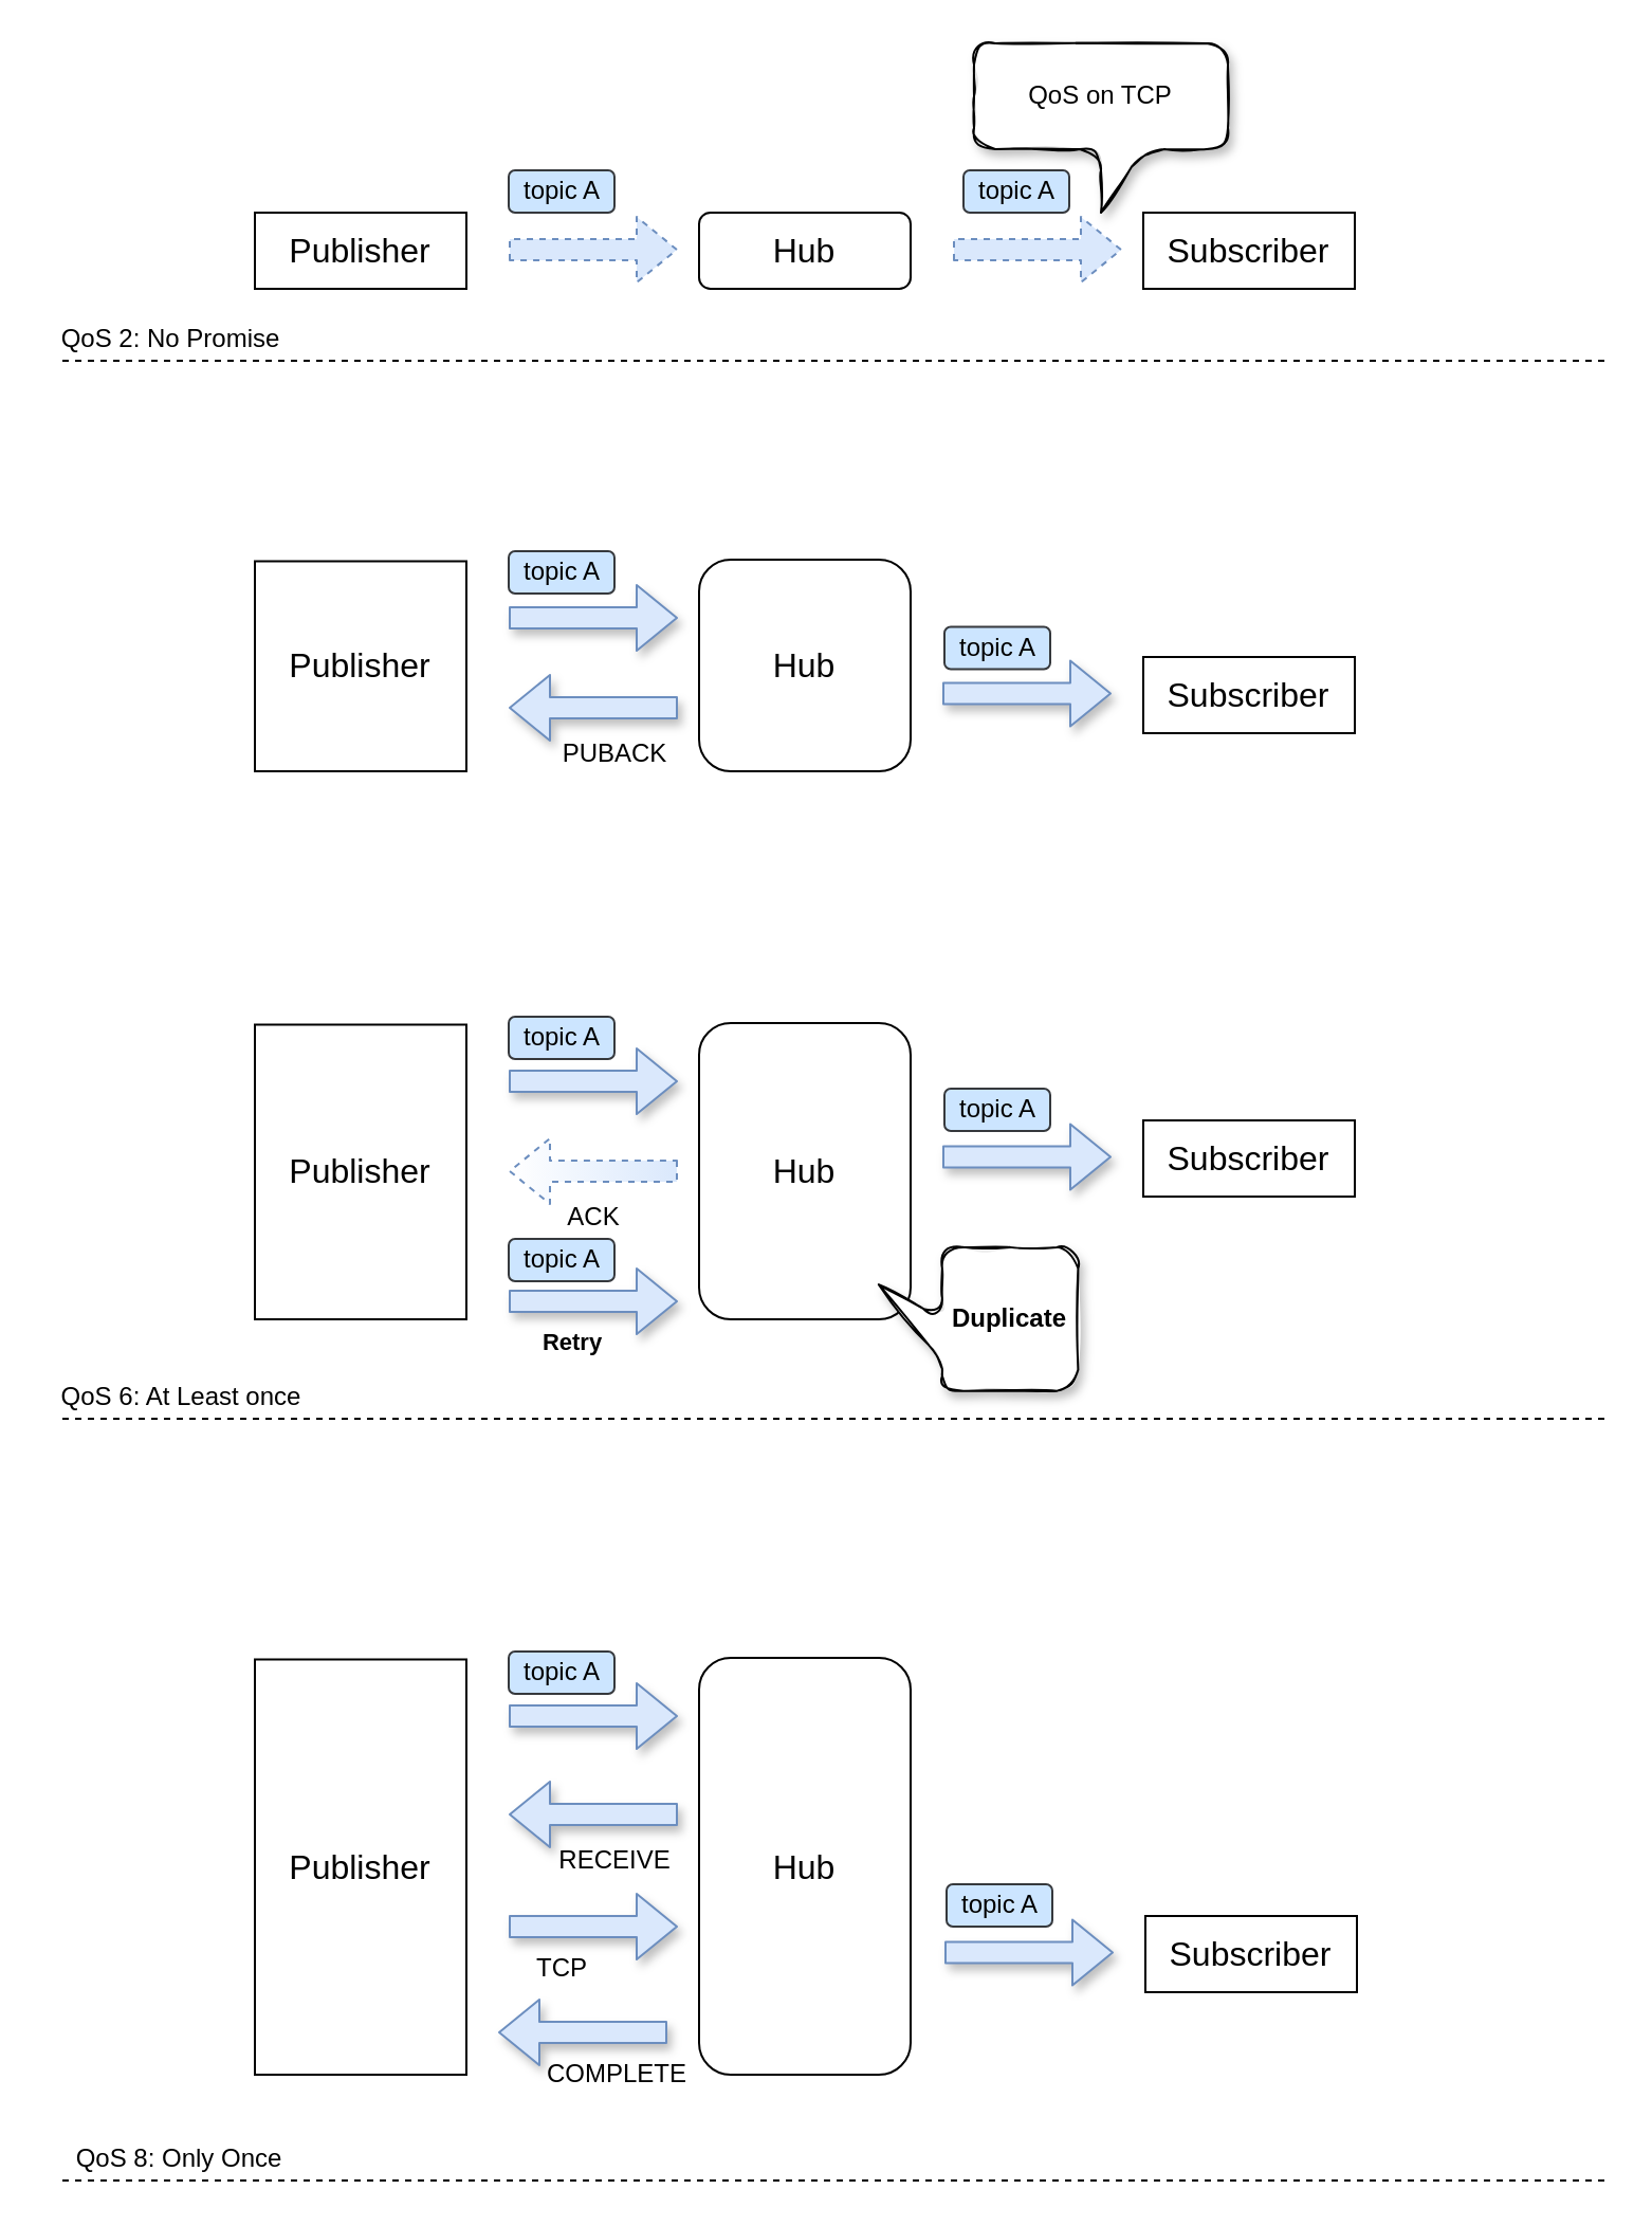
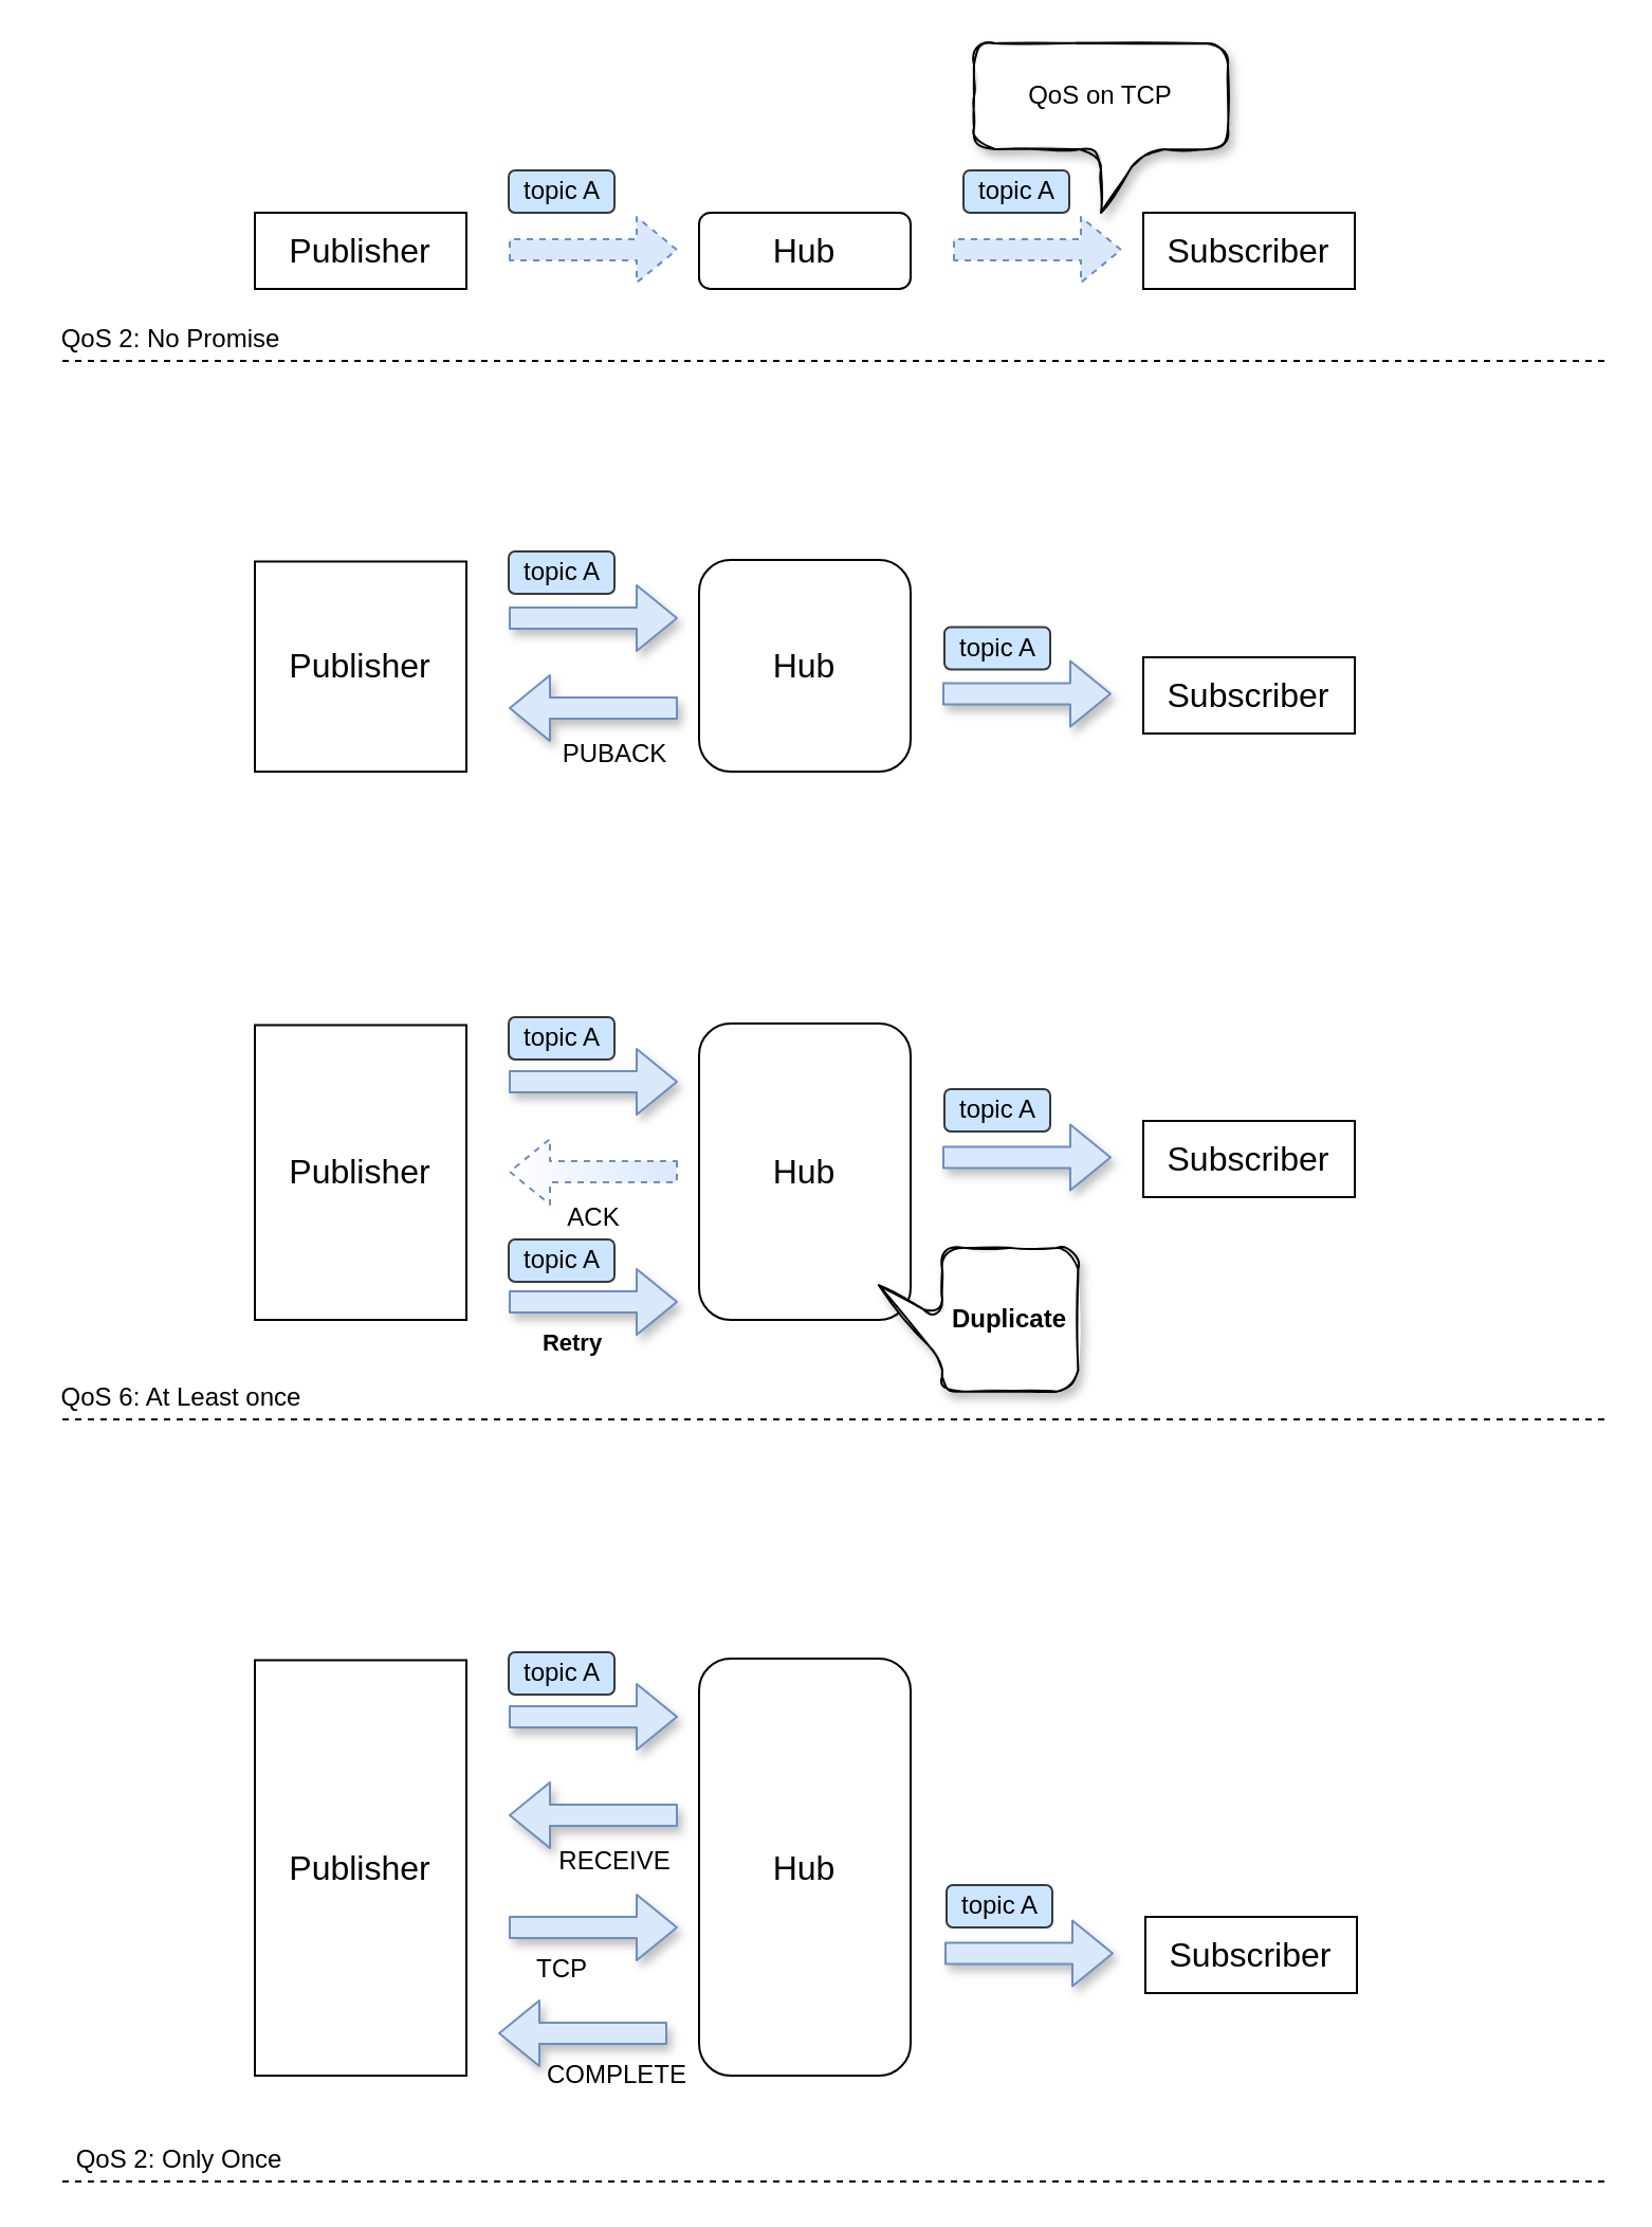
  <mxCell id="0" />
  <mxCell id="1" parent="0" />
  <mxCell id="2" value="Publisher" style="rounded=0;whiteSpace=wrap;html=1;sketch=0;fontSize=16;" vertex="1" parent="1"><mxGeometry x="120" y="100" width="100" height="36" as="geometry" /></mxCell>
  <mxCell id="3" value="Hub" style="rounded=1;whiteSpace=wrap;html=1;sketch=0;fontSize=16;" vertex="1" parent="1"><mxGeometry x="330" y="100" width="100" height="36" as="geometry" /></mxCell>
  <mxCell id="4" value="Subscriber" style="rounded=0;whiteSpace=wrap;html=1;sketch=0;fontSize=16;" vertex="1" parent="1"><mxGeometry x="540" y="100" width="100" height="36" as="geometry" /></mxCell>
  <mxCell id="5" value="" style="shape=flexArrow;endArrow=classic;html=1;fillColor=#dae8fc;strokeColor=#6c8ebf;dashed=1;" edge="1" parent="1"><mxGeometry width="50" height="50" relative="1" as="geometry"><mxPoint x="240" y="117.5" as="sourcePoint" /><mxPoint x="320" y="117.5" as="targetPoint" /></mxGeometry></mxCell>
  <mxCell id="6" value="topic A" style="text;html=1;align=center;verticalAlign=middle;resizable=0;points=[];autosize=1;fillColor=#cce5ff;strokeColor=#36393d;rounded=1;" vertex="1" parent="1"><mxGeometry x="240" y="80" width="50" height="20" as="geometry" /></mxCell>
  <mxCell id="7" value="" style="shape=flexArrow;endArrow=classic;html=1;fillColor=#dae8fc;strokeColor=#6c8ebf;dashed=1;" edge="1" parent="1"><mxGeometry width="50" height="50" relative="1" as="geometry"><mxPoint x="450" y="117.5" as="sourcePoint" /><mxPoint x="530" y="117.5" as="targetPoint" /></mxGeometry></mxCell>
  <mxCell id="8" value="topic A" style="text;html=1;align=center;verticalAlign=middle;resizable=0;points=[];autosize=1;rounded=1;fillColor=#cce5ff;strokeColor=#36393d;" vertex="1" parent="1"><mxGeometry x="455" y="80" width="50" height="20" as="geometry" /></mxCell>
  <mxCell id="9" value="" style="endArrow=none;dashed=1;html=1;" edge="1" parent="1"><mxGeometry width="50" height="50" relative="1" as="geometry"><mxPoint x="29" y="170" as="sourcePoint" /><mxPoint x="759" y="170" as="targetPoint" /></mxGeometry></mxCell>
  <mxCell id="10" value="QoS 2: No Promise" style="text;html=1;align=center;verticalAlign=middle;resizable=0;points=[];autosize=1;" vertex="1" parent="1"><mxGeometry x="20" y="150" width="120" height="20" as="geometry" /></mxCell>
  <mxCell id="11" value="" style="endArrow=none;dashed=1;html=1;" edge="1" parent="1"><mxGeometry width="50" height="50" relative="1" as="geometry"><mxPoint x="29" y="670" as="sourcePoint" /><mxPoint x="759" y="670" as="targetPoint" /></mxGeometry></mxCell>
  <mxCell id="12" value="QoS 6: At Least once" style="text;html=1;align=center;verticalAlign=middle;resizable=0;points=[];autosize=1;" vertex="1" parent="1"><mxGeometry x="20" y="650" width="130" height="20" as="geometry" /></mxCell>
  <mxCell id="13" value="" style="endArrow=none;dashed=1;html=1;" edge="1" parent="1"><mxGeometry width="50" height="50" relative="1" as="geometry"><mxPoint x="29" y="1030" as="sourcePoint" /><mxPoint x="759" y="1030" as="targetPoint" /></mxGeometry></mxCell>
- <mxCell id="14" value="QoS 8: Only Once" style="text;html=1;align=center;verticalAlign=middle;resizable=0;points=[];autosize=1;" vertex="1" parent="1"><mxGeometry x="29" y="1010" width="110" height="20" as="geometry" /></mxCell>
+ <mxCell id="14" value="QoS 2: Only Once" style="text;html=1;align=center;verticalAlign=middle;resizable=0;points=[];autosize=1;" vertex="1" parent="1"><mxGeometry x="29" y="1010" width="110" height="20" as="geometry" /></mxCell>
  <mxCell id="15" value="Publisher" style="rounded=0;whiteSpace=wrap;html=1;sketch=0;fontSize=16;" vertex="1" parent="1"><mxGeometry x="120" y="264.75" width="100" height="99.25" as="geometry" /></mxCell>
  <mxCell id="16" value="Hub" style="rounded=1;whiteSpace=wrap;html=1;sketch=0;fontSize=16;" vertex="1" parent="1"><mxGeometry x="330" y="264" width="100" height="100" as="geometry" /></mxCell>
  <mxCell id="17" value="Subscriber" style="rounded=0;whiteSpace=wrap;html=1;sketch=0;fontSize=16;" vertex="1" parent="1"><mxGeometry x="540" y="310" width="100" height="36" as="geometry" /></mxCell>
  <mxCell id="18" value="" style="shape=flexArrow;endArrow=classic;html=1;fillColor=#dae8fc;strokeColor=#6c8ebf;fontStyle=1;shadow=1;" edge="1" parent="1"><mxGeometry width="50" height="50" relative="1" as="geometry"><mxPoint x="240" y="291.5" as="sourcePoint" /><mxPoint x="320" y="291.5" as="targetPoint" /></mxGeometry></mxCell>
  <mxCell id="19" value="topic A" style="text;html=1;align=center;verticalAlign=middle;resizable=0;points=[];autosize=1;shadow=0;fillColor=#cce5ff;strokeColor=#36393d;rounded=1;" vertex="1" parent="1"><mxGeometry x="240" y="260" width="50" height="20" as="geometry" /></mxCell>
  <mxCell id="20" value="" style="shape=flexArrow;endArrow=classic;html=1;fillColor=#dae8fc;strokeColor=#6c8ebf;shadow=1;" edge="1" parent="1"><mxGeometry width="50" height="50" relative="1" as="geometry"><mxPoint x="445" y="327.25" as="sourcePoint" /><mxPoint x="525" y="327.25" as="targetPoint" /></mxGeometry></mxCell>
  <mxCell id="21" value="topic A" style="text;html=1;align=center;verticalAlign=middle;resizable=0;points=[];autosize=1;rounded=1;fillColor=#cce5ff;strokeColor=#36393d;" vertex="1" parent="1"><mxGeometry x="446" y="295.75" width="50" height="20" as="geometry" /></mxCell>
  <mxCell id="22" value="" style="shape=flexArrow;endArrow=classic;html=1;fillColor=#dae8fc;strokeColor=#6c8ebf;fontStyle=1;shadow=1;" edge="1" parent="1"><mxGeometry width="50" height="50" relative="1" as="geometry"><mxPoint x="320" y="334" as="sourcePoint" /><mxPoint x="240" y="334" as="targetPoint" /></mxGeometry></mxCell>
  <mxCell id="23" value="PUBACK" style="text;html=1;align=center;verticalAlign=middle;resizable=0;points=[];autosize=1;" vertex="1" parent="1"><mxGeometry x="260" y="346" width="60" height="20" as="geometry" /></mxCell>
  <mxCell id="24" value="Publisher" style="rounded=0;whiteSpace=wrap;html=1;sketch=0;fontSize=16;" vertex="1" parent="1"><mxGeometry x="120" y="483.75" width="100" height="139.25" as="geometry" /></mxCell>
  <mxCell id="25" value="Hub" style="rounded=1;whiteSpace=wrap;html=1;sketch=0;fontSize=16;" vertex="1" parent="1"><mxGeometry x="330" y="483" width="100" height="140" as="geometry" /></mxCell>
  <mxCell id="26" value="Subscriber" style="rounded=0;whiteSpace=wrap;html=1;sketch=0;fontSize=16;" vertex="1" parent="1"><mxGeometry x="540" y="529" width="100" height="36" as="geometry" /></mxCell>
  <mxCell id="27" value="" style="shape=flexArrow;endArrow=classic;html=1;fillColor=#dae8fc;strokeColor=#6c8ebf;fontStyle=1;shadow=1;" edge="1" parent="1"><mxGeometry width="50" height="50" relative="1" as="geometry"><mxPoint x="240" y="510.5" as="sourcePoint" /><mxPoint x="320" y="510.5" as="targetPoint" /></mxGeometry></mxCell>
  <mxCell id="28" value="" style="shape=flexArrow;endArrow=classic;html=1;fillColor=#dae8fc;strokeColor=#6c8ebf;shadow=1;" edge="1" parent="1"><mxGeometry width="50" height="50" relative="1" as="geometry"><mxPoint x="445" y="546.25" as="sourcePoint" /><mxPoint x="525" y="546.25" as="targetPoint" /></mxGeometry></mxCell>
  <mxCell id="29" value="" style="shape=flexArrow;endArrow=classic;html=1;fillColor=#dae8fc;strokeColor=#6c8ebf;fontStyle=1;shadow=0;gradientColor=#ffffff;gradientDirection=west;dashed=1;" edge="1" parent="1"><mxGeometry width="50" height="50" relative="1" as="geometry"><mxPoint x="320" y="553" as="sourcePoint" /><mxPoint x="240" y="553" as="targetPoint" /></mxGeometry></mxCell>
  <mxCell id="30" value="ACK" style="text;html=1;align=center;verticalAlign=middle;resizable=0;points=[];autosize=1;" vertex="1" parent="1"><mxGeometry x="260" y="565" width="40" height="20" as="geometry" /></mxCell>
  <mxCell id="31" value="Retry" style="shape=flexArrow;endArrow=classic;html=1;fillColor=#dae8fc;strokeColor=#6c8ebf;fontStyle=1;shadow=1;" edge="1" parent="1"><mxGeometry x="-0.25" y="-18" width="50" height="50" relative="1" as="geometry"><mxPoint x="240" y="614.5" as="sourcePoint" /><mxPoint x="320" y="614.5" as="targetPoint" /><mxPoint y="1" as="offset" /></mxGeometry></mxCell>
  <mxCell id="32" value="topic A" style="text;html=1;align=center;verticalAlign=middle;resizable=0;points=[];autosize=1;shadow=0;fillColor=#cce5ff;strokeColor=#36393d;rounded=1;" vertex="1" parent="1"><mxGeometry x="240" y="480" width="50" height="20" as="geometry" /></mxCell>
  <mxCell id="33" value="topic A" style="text;html=1;align=center;verticalAlign=middle;resizable=0;points=[];autosize=1;shadow=0;fillColor=#cce5ff;strokeColor=#36393d;rounded=1;" vertex="1" parent="1"><mxGeometry x="446" y="514" width="50" height="20" as="geometry" /></mxCell>
  <mxCell id="34" value="topic A" style="text;html=1;align=center;verticalAlign=middle;resizable=0;points=[];autosize=1;shadow=0;fillColor=#cce5ff;strokeColor=#36393d;rounded=1;" vertex="1" parent="1"><mxGeometry x="240" y="585" width="50" height="20" as="geometry" /></mxCell>
  <mxCell id="35" value="Publisher" style="rounded=0;whiteSpace=wrap;html=1;sketch=0;fontSize=16;" vertex="1" parent="1"><mxGeometry x="120" y="783.75" width="100" height="196.25" as="geometry" /></mxCell>
  <mxCell id="36" value="Hub" style="rounded=1;whiteSpace=wrap;html=1;sketch=0;fontSize=16;" vertex="1" parent="1"><mxGeometry x="330" y="783" width="100" height="197" as="geometry" /></mxCell>
  <mxCell id="37" value="Subscriber" style="rounded=0;whiteSpace=wrap;html=1;sketch=0;fontSize=16;" vertex="1" parent="1"><mxGeometry x="541" y="905" width="100" height="36" as="geometry" /></mxCell>
  <mxCell id="38" value="" style="shape=flexArrow;endArrow=classic;html=1;fillColor=#dae8fc;strokeColor=#6c8ebf;fontStyle=1;shadow=1;" edge="1" parent="1"><mxGeometry width="50" height="50" relative="1" as="geometry"><mxPoint x="240" y="810.5" as="sourcePoint" /><mxPoint x="320" y="810.5" as="targetPoint" /></mxGeometry></mxCell>
  <mxCell id="39" value="" style="shape=flexArrow;endArrow=classic;html=1;fillColor=#dae8fc;strokeColor=#6c8ebf;shadow=1;" edge="1" parent="1"><mxGeometry width="50" height="50" relative="1" as="geometry"><mxPoint x="446" y="922.25" as="sourcePoint" /><mxPoint x="526" y="922.25" as="targetPoint" /></mxGeometry></mxCell>
  <mxCell id="40" value="" style="shape=flexArrow;endArrow=classic;html=1;fillColor=#dae8fc;strokeColor=#6c8ebf;fontStyle=1;shadow=1;gradientDirection=west;" edge="1" parent="1"><mxGeometry width="50" height="50" relative="1" as="geometry"><mxPoint x="320" y="857" as="sourcePoint" /><mxPoint x="240" y="857" as="targetPoint" /></mxGeometry></mxCell>
  <mxCell id="41" value="RECEIVE" style="text;html=1;align=center;verticalAlign=middle;resizable=0;points=[];autosize=1;" vertex="1" parent="1"><mxGeometry x="255" y="869" width="70" height="20" as="geometry" /></mxCell>
  <mxCell id="42" value="topic A" style="text;html=1;align=center;verticalAlign=middle;resizable=0;points=[];autosize=1;shadow=0;fillColor=#cce5ff;strokeColor=#36393d;rounded=1;" vertex="1" parent="1"><mxGeometry x="240" y="780" width="50" height="20" as="geometry" /></mxCell>
  <mxCell id="43" value="topic A" style="text;html=1;align=center;verticalAlign=middle;resizable=0;points=[];autosize=1;shadow=0;fillColor=#cce5ff;strokeColor=#36393d;rounded=1;" vertex="1" parent="1"><mxGeometry x="447" y="890" width="50" height="20" as="geometry" /></mxCell>
  <mxCell id="44" value="" style="shape=flexArrow;endArrow=classic;html=1;fillColor=#dae8fc;strokeColor=#6c8ebf;fontStyle=1;shadow=1;" edge="1" parent="1"><mxGeometry width="50" height="50" relative="1" as="geometry"><mxPoint x="240" y="910" as="sourcePoint" /><mxPoint x="320" y="910" as="targetPoint" /></mxGeometry></mxCell>
  <mxCell id="45" value="TCP" style="text;html=1;align=center;verticalAlign=middle;resizable=0;points=[];autosize=1;" vertex="1" parent="1"><mxGeometry x="230" y="920" width="70" height="20" as="geometry" /></mxCell>
  <mxCell id="46" value="" style="shape=flexArrow;endArrow=classic;html=1;fillColor=#dae8fc;strokeColor=#6c8ebf;fontStyle=1;shadow=1;gradientDirection=west;" edge="1" parent="1"><mxGeometry width="50" height="50" relative="1" as="geometry"><mxPoint x="315" y="960" as="sourcePoint" /><mxPoint x="235" y="960" as="targetPoint" /></mxGeometry></mxCell>
  <mxCell id="47" value="COMPLETE" style="text;html=1;align=center;verticalAlign=middle;resizable=0;points=[];autosize=1;" vertex="1" parent="1"><mxGeometry x="251" y="970" width="80" height="20" as="geometry" /></mxCell>
  <mxCell id="48" value="QoS on TCP" style="shape=callout;whiteSpace=wrap;html=1;perimeter=calloutPerimeter;rounded=1;shadow=1;sketch=1;" vertex="1" parent="1"><mxGeometry x="460" y="20" width="120" height="80" as="geometry" /></mxCell>
  <mxCell id="49" value="&lt;b&gt;Duplicate&lt;/b&gt;" style="shape=callout;whiteSpace=wrap;html=1;perimeter=calloutPerimeter;rounded=1;shadow=1;sketch=1;rotation=90;horizontal=0;position2=0.26;" vertex="1" parent="1"><mxGeometry x="428.12" y="575.75" width="67.88" height="94.25" as="geometry" /></mxCell>
